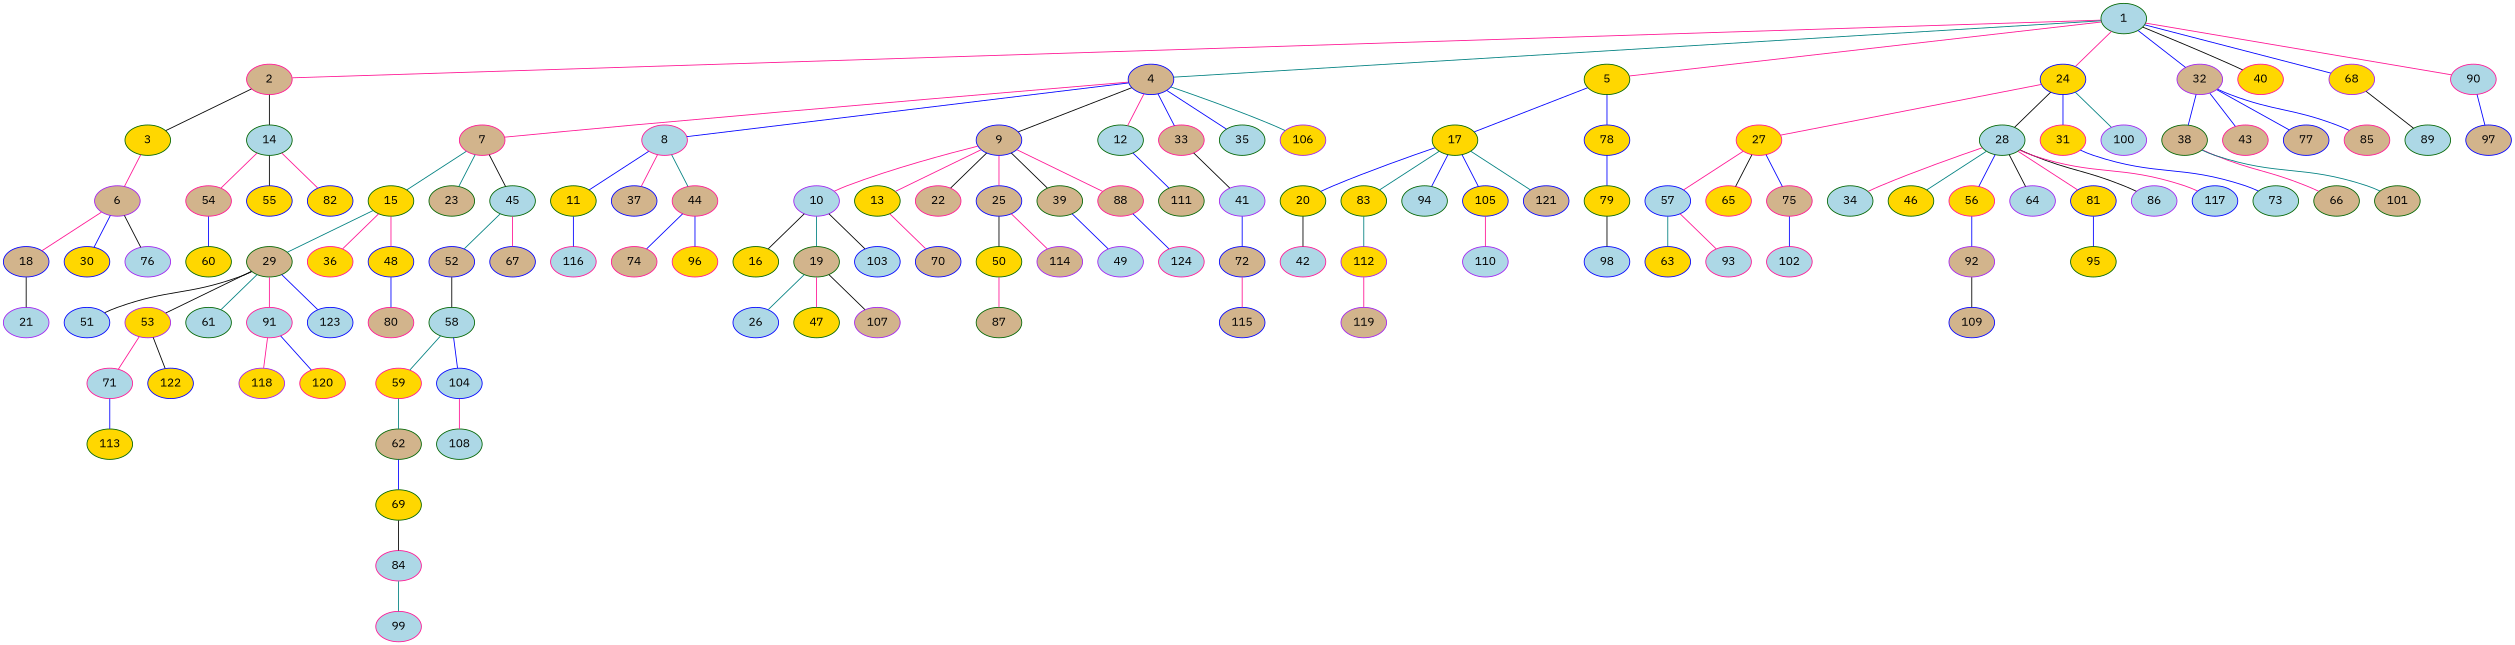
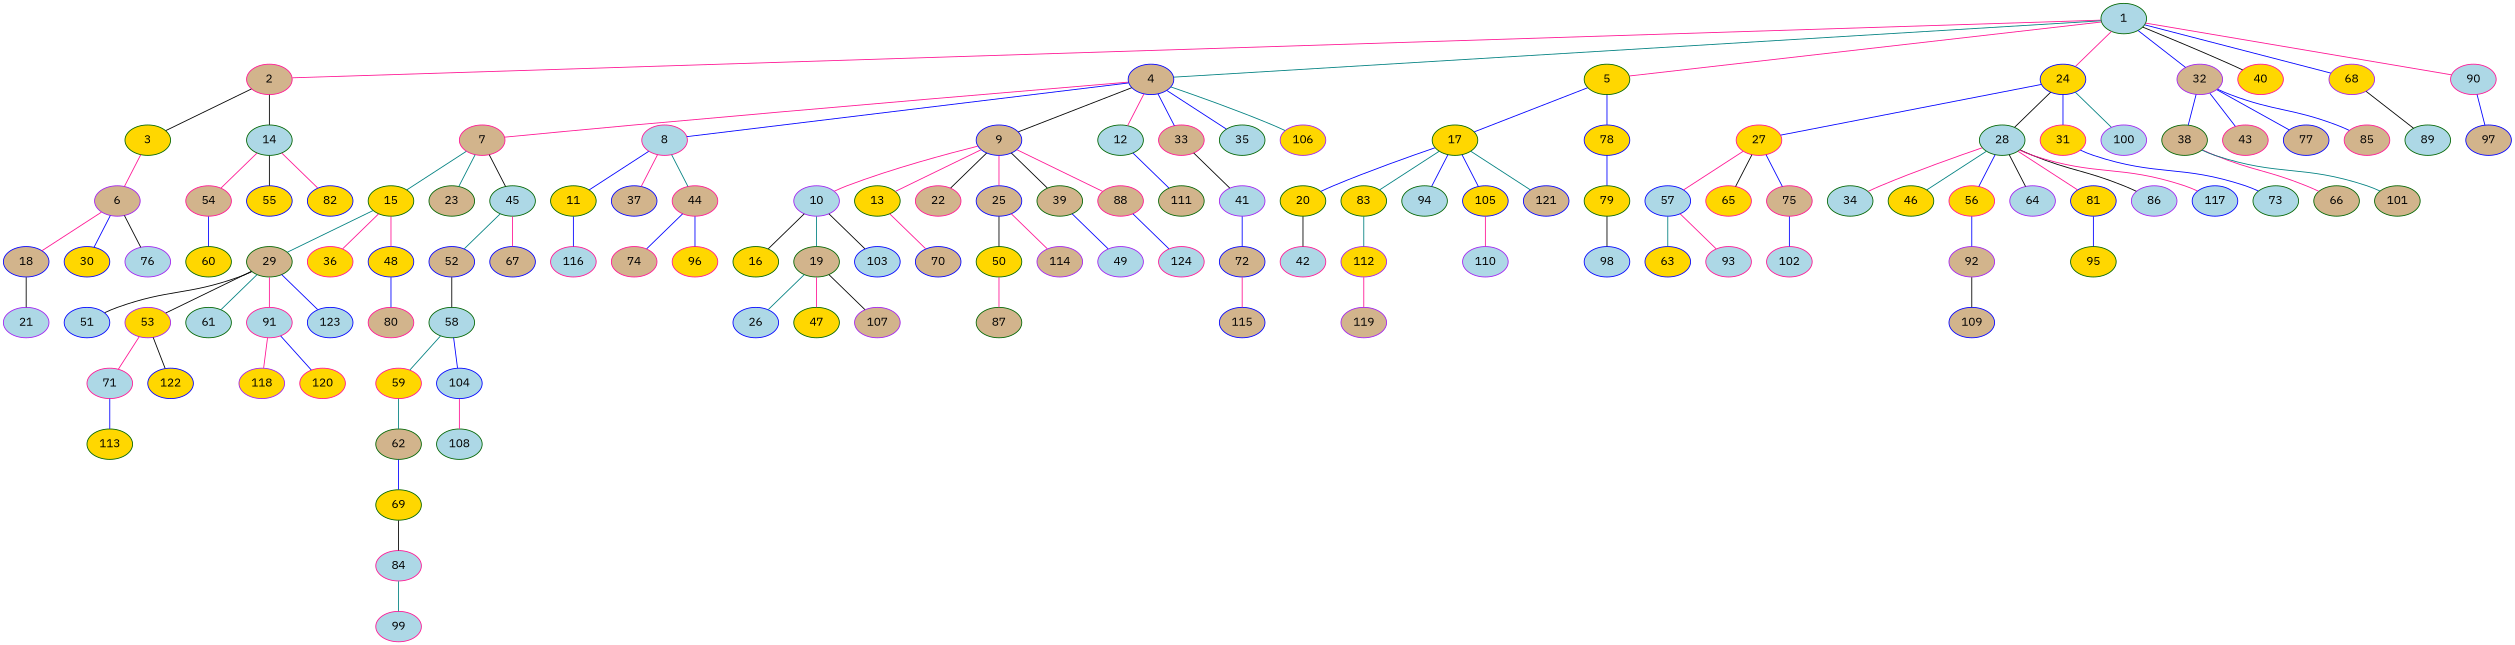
  graph {
    fontname="IBM Plex Sans"
    node [color=darkgreen fillcolor=tan fontname="IBM Plex Sans" style=filled]
    edge [color=blue fontname="IBM Plex Sans"]
    1 [fillcolor=lightblue]
    2 [color=deeppink]
    4 [color=blue]
    5 [fillcolor=gold]
    24 [color=blue fillcolor=gold]
    32 [color=purple]
    40 [color=deeppink fillcolor=gold]
    68 [color=purple fillcolor=gold]
    90 [color=deeppink fillcolor=lightblue]
    3 [fillcolor=gold]
    14 [fillcolor=lightblue]
    7 [color=deeppink]
    8 [color=deeppink fillcolor=lightblue]
    9 [color=blue]
    12 [fillcolor=lightblue]
    33 [color=deeppink]
    35 [fillcolor=lightblue]
    106 [color=purple fillcolor=gold]
    17 [fillcolor=gold]
    78 [color=blue fillcolor=gold]
    27 [color=deeppink fillcolor=gold]
    28 [fillcolor=lightblue]
    31 [color=deeppink fillcolor=gold]
    100 [color=purple fillcolor=lightblue]
    38
    43 [color=deeppink]
    77 [color=blue]
    85 [color=deeppink]
    89 [fillcolor=lightblue]
    97 [color=blue]
    6 [color=purple]
    54 [color=deeppink]
    55 [color=blue fillcolor=gold]
    82 [color=blue fillcolor=gold]
    18 [color=blue]
    30 [color=blue fillcolor=gold]
    76 [color=purple fillcolor=lightblue]
    15 [fillcolor=gold]
    23
    45 [fillcolor=lightblue]
    11 [fillcolor=gold]
    37 [color=blue]
    44 [color=deeppink]
    10 [color=purple fillcolor=lightblue]
    13 [fillcolor=gold]
    22 [color=deeppink]
    25 [color=blue]
    39
    88 [color=deeppink]
    111
    41 [color=purple fillcolor=lightblue]
    20 [fillcolor=gold]
    83 [fillcolor=gold]
    94 [fillcolor=lightblue]
    105 [color=blue fillcolor=gold]
    121 [color=blue]
    79 [fillcolor=gold]
    21 [color=purple fillcolor=lightblue]
    29
    36 [color=deeppink fillcolor=gold]
    48 [color=blue fillcolor=gold]
    52 [color=blue]
    67 [color=blue]
    116 [color=deeppink fillcolor=lightblue]
    74 [color=deeppink]
    96 [color=deeppink fillcolor=gold]
    16 [fillcolor=gold]
    19
    103 [color=blue fillcolor=lightblue]
    70 [color=blue]
    50 [fillcolor=gold]
    114 [color=purple]
    49 [color=purple fillcolor=lightblue]
    124 [color=deeppink fillcolor=lightblue]
    26 [color=blue fillcolor=lightblue]
    47 [fillcolor=gold]
    107 [color=purple]
    60 [fillcolor=gold]
    51 [color=blue fillcolor=lightblue]
    53 [color=purple fillcolor=gold]
    61 [fillcolor=lightblue]
    91 [color=deeppink fillcolor=lightblue]
    123 [color=blue fillcolor=lightblue]
    80 [color=deeppink]
    42 [color=deeppink fillcolor=lightblue]
    112 [color=purple fillcolor=gold]
    110 [color=purple fillcolor=lightblue]
    57 [color=blue fillcolor=lightblue]
    65 [color=deeppink fillcolor=gold]
    75 [color=deeppink]
    34 [fillcolor=lightblue]
    46 [fillcolor=gold]
    56 [color=deeppink fillcolor=gold]
    64 [color=purple fillcolor=lightblue]
    81 [color=blue fillcolor=gold]
    86 [color=purple fillcolor=lightblue]
    117 [color=blue fillcolor=lightblue]
    73 [fillcolor=lightblue]
    87
    63 [color=blue fillcolor=gold]
    93 [color=deeppink fillcolor=lightblue]
    102 [color=deeppink fillcolor=lightblue]
    92 [color=purple]
    95 [fillcolor=gold]
    71 [color=deeppink fillcolor=lightblue]
    122 [color=blue fillcolor=gold]
    118 [color=purple fillcolor=gold]
    120 [color=deeppink fillcolor=gold]
    66
    101
    72 [color=blue]
    115 [color=blue]
    58 [fillcolor=lightblue]
    59 [color=deeppink fillcolor=gold]
    104 [color=blue fillcolor=lightblue]
    113 [fillcolor=gold]
    109 [color=blue]
    62
    108 [fillcolor=lightblue]
    69 [fillcolor=gold]
    84 [color=deeppink fillcolor=lightblue]
    99 [color=deeppink fillcolor=lightblue]
    98 [color=blue fillcolor=lightblue]
    119 [color=purple]
    1 -- 2 [color=deeppink]
    1 -- 4 [color=teal]
    1 -- 5 [color=deeppink]
    1 -- 24 [color=deeppink]
    1 -- 32
    1 -- 40 [color=black]
    1 -- 68
    1 -- 90 [color=deeppink]
    2 -- 3 [color=black]
    2 -- 14 [color=black]
    4 -- 7 [color=deeppink]
    4 -- 8
    4 -- 9 [color=black]
    4 -- 12 [color=deeppink]
    4 -- 33
    4 -- 35
    4 -- 106 [color=teal]
    5 -- 17
    5 -- 78
-   24 -- 27 [color=deeppink]
+   24 -- 27
    24 -- 28 [color=black]
    24 -- 31
    24 -- 100 [color=teal]
    32 -- 38
    32 -- 43
    32 -- 77
    32 -- 85
    68 -- 89 [color=black]
    90 -- 97
    3 -- 6 [color=deeppink]
    14 -- 54 [color=deeppink]
    14 -- 55 [color=black]
    14 -- 82 [color=deeppink]
    7 -- 15 [color=teal]
    7 -- 23 [color=teal]
    7 -- 45 [color=black]
    8 -- 11
    8 -- 37 [color=deeppink]
    8 -- 44 [color=teal]
    9 -- 10 [color=deeppink]
    9 -- 13 [color=deeppink]
    9 -- 22 [color=black]
    9 -- 25 [color=deeppink]
    9 -- 39 [color=black]
    9 -- 88 [color=deeppink]
    12 -- 111
    33 -- 41 [color=black]
    17 -- 20
    17 -- 83 [color=teal]
    17 -- 94
    17 -- 105
    17 -- 121 [color=teal]
    78 -- 79
    27 -- 57 [color=deeppink]
    27 -- 65 [color=black]
    27 -- 75
    28 -- 34 [color=deeppink]
    28 -- 46 [color=teal]
    28 -- 56
    28 -- 64 [color=black]
    28 -- 81 [color=deeppink]
    28 -- 86 [color=black]
    28 -- 117 [color=deeppink]
    31 -- 73
    38 -- 66 [color=deeppink]
    38 -- 101 [color=teal]
    6 -- 18 [color=deeppink]
    6 -- 30
    6 -- 76 [color=black]
    54 -- 60
    18 -- 21 [color=black]
    15 -- 29 [color=teal]
    15 -- 36 [color=deeppink]
    15 -- 48 [color=deeppink]
    45 -- 52 [color=teal]
    45 -- 67 [color=deeppink]
    11 -- 116
    44 -- 74
    44 -- 96
    10 -- 16 [color=black]
    10 -- 19 [color=teal]
    10 -- 103 [color=black]
    13 -- 70 [color=deeppink]
    25 -- 50 [color=black]
    25 -- 114 [color=deeppink]
    39 -- 49
    88 -- 124
    41 -- 72
    20 -- 42 [color=black]
    83 -- 112 [color=teal]
    105 -- 110 [color=deeppink]
    79 -- 98 [color=black]
    29 -- 51 [color=black]
    29 -- 53 [color=black]
    29 -- 61 [color=teal]
    29 -- 91 [color=deeppink]
    29 -- 123
    48 -- 80
    52 -- 58 [color=black]
    19 -- 26 [color=teal]
    19 -- 47 [color=deeppink]
    19 -- 107 [color=black]
    50 -- 87 [color=deeppink]
    53 -- 71 [color=deeppink]
    53 -- 122 [color=black]
    91 -- 118 [color=deeppink]
    91 -- 120
    112 -- 119 [color=deeppink]
    57 -- 63 [color=teal]
    57 -- 93 [color=deeppink]
    75 -- 102
    56 -- 92
    81 -- 95
    92 -- 109 [color=black]
    71 -- 113
    72 -- 115 [color=deeppink]
    58 -- 59 [color=teal]
    58 -- 104
    59 -- 62 [color=teal]
    104 -- 108 [color=deeppink]
    62 -- 69
    69 -- 84 [color=black]
    84 -- 99 [color=teal]
  }
